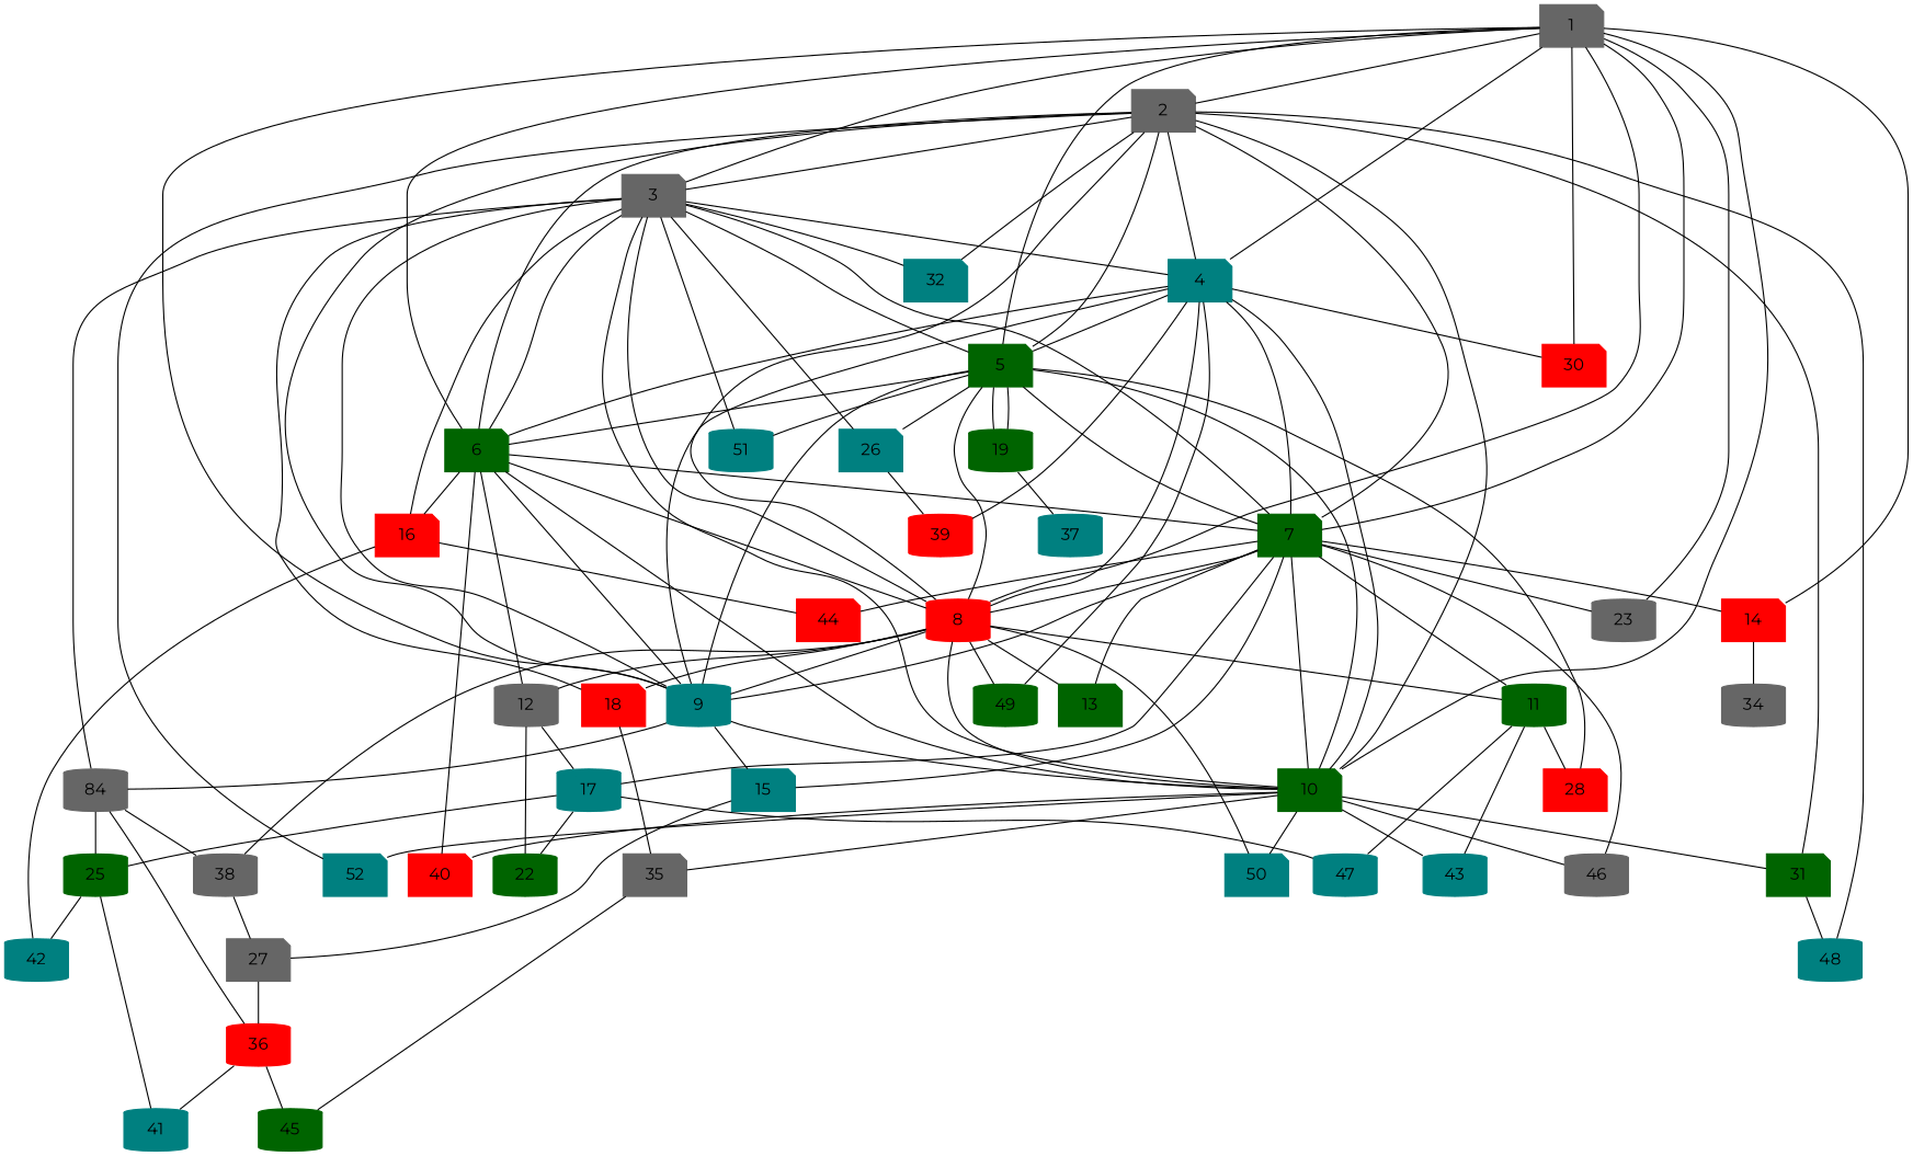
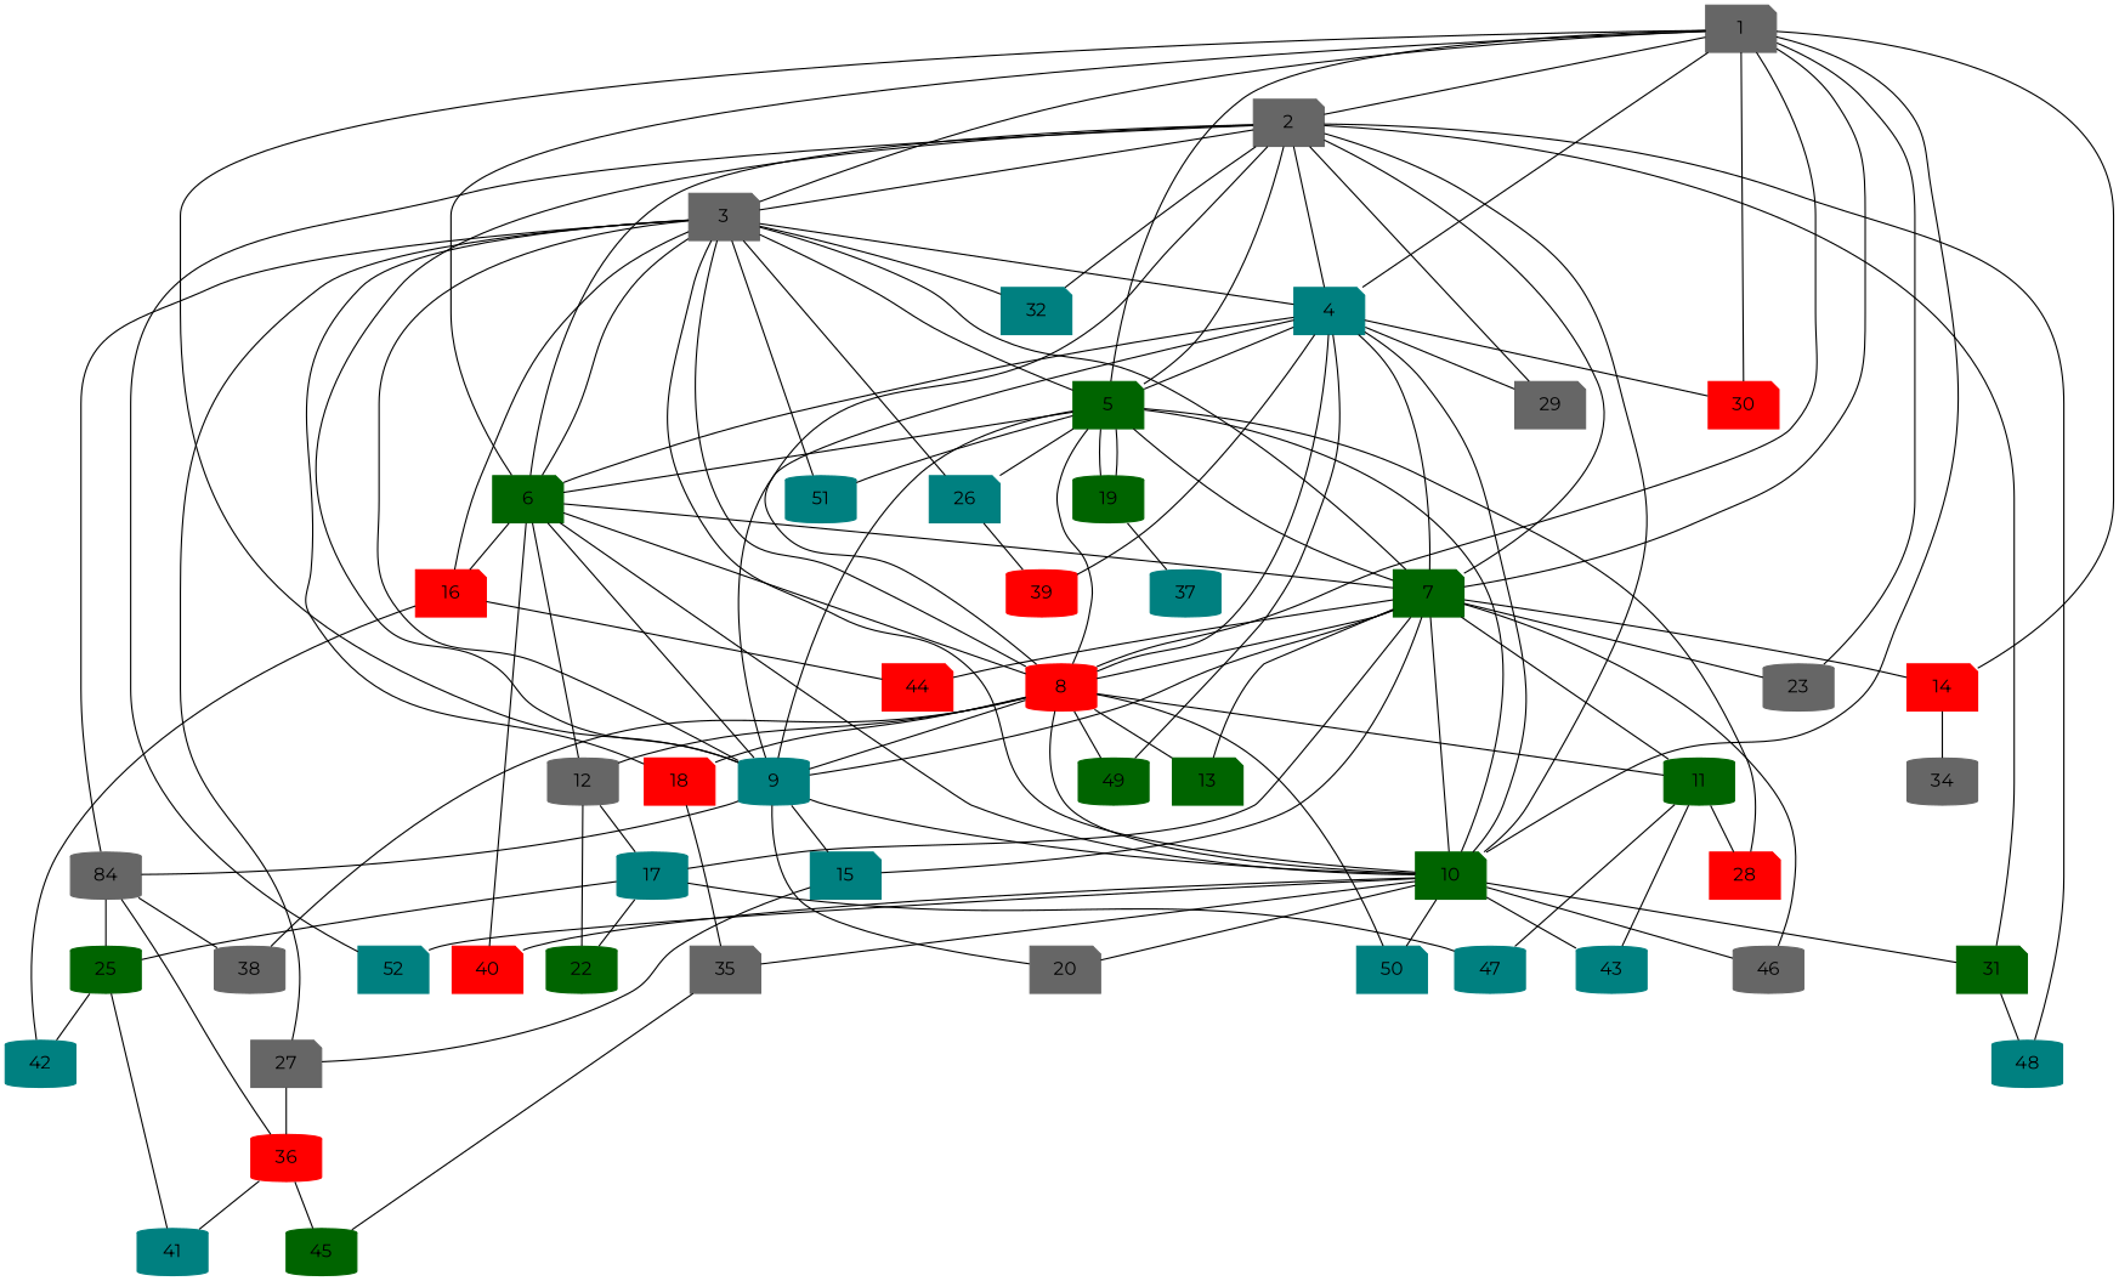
  graph {
    fontname=Montserrat
    node [color=teal fontname=Montserrat shape=note style=filled]
    edge [fontname=Montserrat]
    1 [color=gray40]
    2 [color=gray40]
    3 [color=gray40]
    4
    5 [color=darkgreen]
    6 [color=darkgreen]
    7 [color=darkgreen]
    8 [color=red shape=cylinder]
    9 [shape=cylinder]
    10 [color=darkgreen]
    14 [color=red]
    23 [color=gray40 shape=cylinder]
    30 [color=red]
+   29 [color=gray40]
    31 [color=darkgreen]
    32
    48 [shape=cylinder]
    52
    16 [color=red]
    18 [color=red]
    n21 [color=gray40 label=84 shape=cylinder]
    26
    27 [color=gray40]
    51 [shape=cylinder]
    39 [color=red shape=cylinder]
    49 [color=darkgreen shape=cylinder]
    19 [color=darkgreen shape=cylinder]
    28 [color=red]
    12 [color=gray40 shape=cylinder]
    40 [color=red]
    11 [color=darkgreen shape=cylinder]
    13 [color=darkgreen]
    15
    17 [shape=cylinder]
    44 [color=red]
    46 [color=gray40 shape=cylinder]
    38 [color=gray40 shape=cylinder]
    50
+   20 [color=gray40]
    35 [color=gray40]
    43 [shape=cylinder]
    34 [color=gray40 shape=cylinder]
    42 [shape=cylinder]
    25 [color=darkgreen shape=cylinder]
    36 [color=red shape=cylinder]
    37 [shape=cylinder]
    22 [color=darkgreen shape=cylinder]
    47 [shape=cylinder]
    45 [color=darkgreen shape=cylinder]
    41 [shape=cylinder]
    1 -- 2
    1 -- 3
    1 -- 4
    1 -- 5
    1 -- 6
    1 -- 7
    1 -- 8
    1 -- 9
    1 -- 10
    1 -- 14
    1 -- 23
    1 -- 30
    2 -- 3
    2 -- 4
    2 -- 5
    2 -- 6
    2 -- 7
    2 -- 8
    2 -- 9
    2 -- 10
+   2 -- 29
    2 -- 31
    2 -- 32
    2 -- 48
    2 -- 52
    3 -- 4
    3 -- 5
    3 -- 6
    3 -- 7
    3 -- 8
    3 -- 9
    3 -- 10
    3 -- 32
    3 -- 16
    3 -- 18
    3 -- n21
    3 -- 26
-   38 -- 27
+   3 -- 27
    3 -- 51
    4 -- 5
    4 -- 6
    4 -- 7
    4 -- 8
    4 -- 9
    4 -- 10
    4 -- 30
+   4 -- 29
    4 -- 39
    4 -- 49
    5 -- 6
    5 -- 7
    5 -- 8
    5 -- 9
    5 -- 10
    5 -- 26
    5 -- 51
    5 -- 19
    5 -- 19
    5 -- 28
    6 -- 7
    6 -- 8
    6 -- 9
    6 -- 10
    6 -- 16
    6 -- 12
    6 -- 40
    7 -- 8
    7 -- 9
    7 -- 10
    7 -- 14
    7 -- 23
    7 -- 11
    7 -- 13
    7 -- 15
    7 -- 17
    7 -- 44
    7 -- 46
    8 -- 9
    8 -- 10
    8 -- 18
    8 -- 49
    8 -- 12
    8 -- 11
    8 -- 13
    8 -- 38
    8 -- 50
    9 -- 10
    9 -- n21
    9 -- 15
+   9 -- 20
    10 -- 31
    10 -- 52
    10 -- 40
    10 -- 46
    10 -- 50
+   10 -- 20
    10 -- 35
    10 -- 43
    14 -- 34
    31 -- 48
    16 -- 44
    16 -- 42
    18 -- 35
    n21 -- 38
    n21 -- 25
    n21 -- 36
    26 -- 39
    27 -- 36
    19 -- 37
    12 -- 17
    12 -- 22
    11 -- 28
    11 -- 43
    11 -- 47
    15 -- 27
    17 -- 25
    17 -- 22
    17 -- 47
    35 -- 45
    25 -- 42
    25 -- 41
    36 -- 45
    36 -- 41
  }
